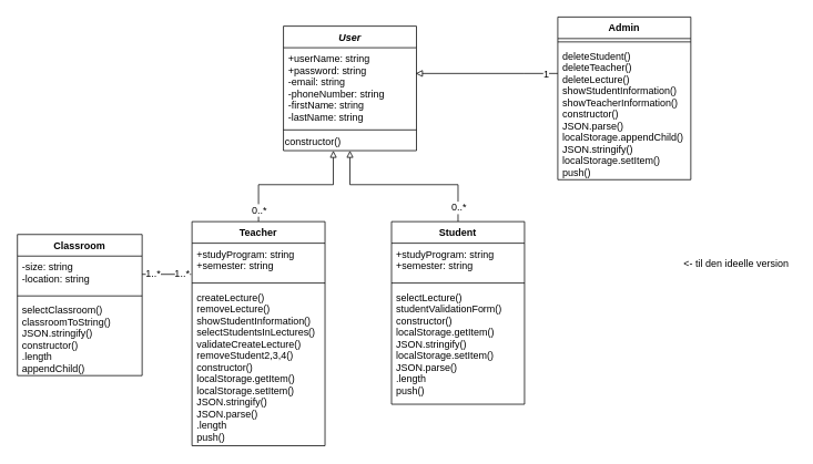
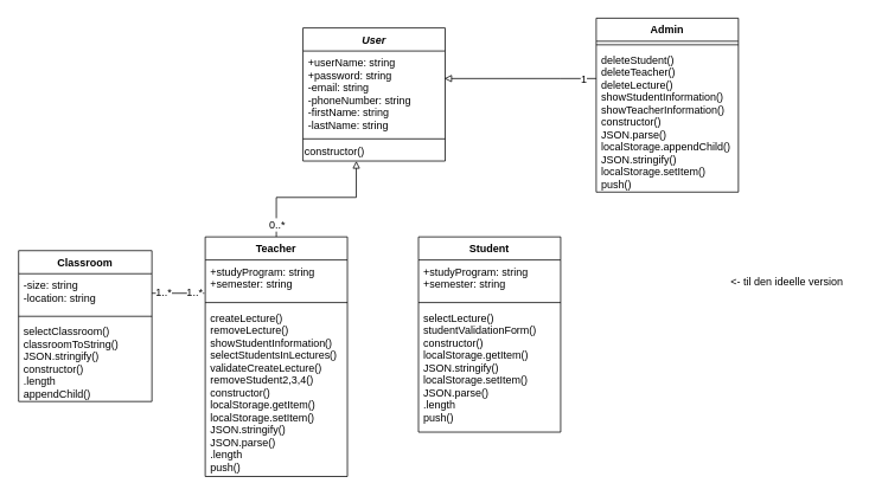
  <mxCell id="0" />
  <mxCell id="1" parent="0" />
- <mxCell id="2" value="" style="edgeStyle=orthogonalEdgeStyle;rounded=0;orthogonalLoop=1;jettySize=auto;html=1;startArrow=block;startFill=0;endArrow=none;endFill=0;" parent="1" source="8" target="19" edge="1"><mxGeometry relative="1" as="geometry"><Array as="points"><mxPoint x="420" y="222" /><mxPoint x="550" y="222" /></Array></mxGeometry></mxCell>
- <mxCell id="3" value="0..*" style="text;html=1;align=center;verticalAlign=middle;resizable=0;points=[];;labelBackgroundColor=#ffffff;" parent="2" vertex="1" connectable="0"><mxGeometry x="0.838" relative="1" as="geometry"><mxPoint as="offset" /></mxGeometry></mxCell>
  <mxCell id="4" value="" style="edgeStyle=orthogonalEdgeStyle;rounded=0;orthogonalLoop=1;jettySize=auto;html=1;startArrow=block;startFill=0;endArrow=none;endFill=0;" parent="1" source="8" target="15" edge="1"><mxGeometry relative="1" as="geometry"><Array as="points"><mxPoint x="400" y="222" /><mxPoint x="310" y="222" /></Array></mxGeometry></mxCell>
  <mxCell id="5" value="0..*" style="text;html=1;align=center;verticalAlign=middle;resizable=0;points=[];;labelBackgroundColor=#ffffff;" parent="4" vertex="1" connectable="0"><mxGeometry x="0.835" relative="1" as="geometry"><mxPoint as="offset" /></mxGeometry></mxCell>
  <mxCell id="6" value="" style="edgeStyle=orthogonalEdgeStyle;rounded=0;orthogonalLoop=1;jettySize=auto;html=1;startArrow=block;startFill=0;endArrow=none;endFill=0;exitX=0.994;exitY=0.33;exitDx=0;exitDy=0;exitPerimeter=0;" parent="1" source="9" target="12" edge="1"><mxGeometry relative="1" as="geometry"><mxPoint x="510" y="130" as="sourcePoint" /><Array as="points"><mxPoint x="630" y="88" /><mxPoint x="630" y="88" /></Array></mxGeometry></mxCell>
  <mxCell id="7" value="1" style="text;html=1;align=center;verticalAlign=middle;resizable=0;points=[];;labelBackgroundColor=#ffffff;" parent="6" vertex="1" connectable="0"><mxGeometry x="0.825" relative="1" as="geometry"><mxPoint as="offset" /></mxGeometry></mxCell>
  <mxCell id="8" value="User" style="swimlane;fontStyle=3;align=center;verticalAlign=top;childLayout=stackLayout;horizontal=1;startSize=26;horizontalStack=0;resizeParent=1;resizeParentMax=0;resizeLast=0;collapsible=1;marginBottom=0;" parent="1" vertex="1"><mxGeometry x="340" y="31" width="160" height="150" as="geometry"><mxRectangle x="350" y="29" width="70" height="26" as="alternateBounds" /></mxGeometry></mxCell>
  <mxCell id="9" value="+userName: string&#10;+password: string&#10;-email: string&#10;-phoneNumber: string&#10;-firstName: string&#10;-lastName: string&#10;" style="text;strokeColor=none;fillColor=none;align=left;verticalAlign=top;spacingLeft=4;spacingRight=4;overflow=hidden;rotatable=0;points=[[0,0.5],[1,0.5]];portConstraint=eastwest;" parent="8" vertex="1"><mxGeometry y="26" width="160" height="94" as="geometry" /></mxCell>
  <mxCell id="10" value="" style="line;strokeWidth=1;fillColor=none;align=left;verticalAlign=middle;spacingTop=-1;spacingLeft=3;spacingRight=3;rotatable=0;labelPosition=right;points=[];portConstraint=eastwest;" parent="8" vertex="1"><mxGeometry y="120" width="160" height="10" as="geometry" /></mxCell>
  <mxCell id="11" value="constructor()" style="text;html=1;align=left;verticalAlign=middle;resizable=0;points=[];;autosize=1;" parent="8" vertex="1"><mxGeometry y="130" width="160" height="20" as="geometry" /></mxCell>
  <mxCell id="12" value="Admin" style="swimlane;fontStyle=1;align=center;verticalAlign=top;childLayout=stackLayout;horizontal=1;startSize=26;horizontalStack=0;resizeParent=1;resizeParentMax=0;resizeLast=0;collapsible=1;marginBottom=0;" parent="1" vertex="1"><mxGeometry x="670" y="20" width="160" height="196" as="geometry"><mxRectangle x="350" y="29" width="70" height="26" as="alternateBounds" /></mxGeometry></mxCell>
  <mxCell id="13" value="" style="line;strokeWidth=1;fillColor=none;align=left;verticalAlign=middle;spacingTop=-1;spacingLeft=3;spacingRight=3;rotatable=0;labelPosition=right;points=[];portConstraint=eastwest;" parent="12" vertex="1"><mxGeometry y="26" width="160" height="8" as="geometry" /></mxCell>
  <mxCell id="14" value="deleteStudent()&#10;deleteTeacher()&#10;deleteLecture()&#10;showStudentInformation()&#10;showTeacherInformation()&#10;constructor()&#10;JSON.parse()&#10;localStorage.appendChild()&#10;JSON.stringify()&#10;localStorage.setItem()&#10;push()&#10;&#10;&#10;" style="text;strokeColor=none;fillColor=none;align=left;verticalAlign=top;spacingLeft=4;spacingRight=4;overflow=hidden;rotatable=0;points=[[0,0.5],[1,0.5]];portConstraint=eastwest;" parent="12" vertex="1"><mxGeometry y="34" width="160" height="162" as="geometry" /></mxCell>
  <mxCell id="15" value="Teacher" style="swimlane;fontStyle=1;align=center;verticalAlign=top;childLayout=stackLayout;horizontal=1;startSize=26;horizontalStack=0;resizeParent=1;resizeParentMax=0;resizeLast=0;collapsible=1;marginBottom=0;" parent="1" vertex="1"><mxGeometry x="230" y="266.5" width="160" height="270" as="geometry"><mxRectangle x="350" y="29" width="70" height="26" as="alternateBounds" /></mxGeometry></mxCell>
  <mxCell id="16" value="+studyProgram: string&#10;+semester: string" style="text;strokeColor=none;fillColor=none;align=left;verticalAlign=top;spacingLeft=4;spacingRight=4;overflow=hidden;rotatable=0;points=[[0,0.5],[1,0.5]];portConstraint=eastwest;" parent="15" vertex="1"><mxGeometry y="26" width="160" height="44" as="geometry" /></mxCell>
  <mxCell id="17" value="" style="line;strokeWidth=1;fillColor=none;align=left;verticalAlign=middle;spacingTop=-1;spacingLeft=3;spacingRight=3;rotatable=0;labelPosition=right;points=[];portConstraint=eastwest;" parent="15" vertex="1"><mxGeometry y="70" width="160" height="8" as="geometry" /></mxCell>
  <mxCell id="18" value="createLecture()&#10;removeLecture()&#10;showStudentInformation()&#10;selectStudentsInLectures()&#10;validateCreateLecture()&#10;removeStudent2,3,4()&#10;constructor()&#10;localStorage.getItem()&#10;localStorage.setItem()&#10;JSON.stringify()&#10;JSON.parse()&#10;.length&#10;push()&#10;" style="text;strokeColor=none;fillColor=none;align=left;verticalAlign=top;spacingLeft=4;spacingRight=4;overflow=hidden;rotatable=0;points=[[0,0.5],[1,0.5]];portConstraint=eastwest;" parent="15" vertex="1"><mxGeometry y="78" width="160" height="192" as="geometry" /></mxCell>
  <mxCell id="19" value="Student" style="swimlane;fontStyle=1;align=center;verticalAlign=top;childLayout=stackLayout;horizontal=1;startSize=26;horizontalStack=0;resizeParent=1;resizeParentMax=0;resizeLast=0;collapsible=1;marginBottom=0;" parent="1" vertex="1"><mxGeometry x="470" y="266.5" width="160" height="220" as="geometry"><mxRectangle x="350" y="29" width="70" height="26" as="alternateBounds" /></mxGeometry></mxCell>
  <mxCell id="20" value="+studyProgram: string&#10;+semester: string" style="text;strokeColor=none;fillColor=none;align=left;verticalAlign=top;spacingLeft=4;spacingRight=4;overflow=hidden;rotatable=0;points=[[0,0.5],[1,0.5]];portConstraint=eastwest;" parent="19" vertex="1"><mxGeometry y="26" width="160" height="44" as="geometry" /></mxCell>
  <mxCell id="21" value="" style="line;strokeWidth=1;fillColor=none;align=left;verticalAlign=middle;spacingTop=-1;spacingLeft=3;spacingRight=3;rotatable=0;labelPosition=right;points=[];portConstraint=eastwest;" parent="19" vertex="1"><mxGeometry y="70" width="160" height="8" as="geometry" /></mxCell>
  <mxCell id="22" value="selectLecture()&#10;studentValidationForm()&#10;constructor()&#10;localStorage.getItem()&#10;JSON.stringify()&#10;localStorage.setItem()&#10;JSON.parse()&#10;.length&#10;push()" style="text;strokeColor=none;fillColor=none;align=left;verticalAlign=top;spacingLeft=4;spacingRight=4;overflow=hidden;rotatable=0;points=[[0,0.5],[1,0.5]];portConstraint=eastwest;" parent="19" vertex="1"><mxGeometry y="78" width="160" height="142" as="geometry" /></mxCell>
  <mxCell id="23" value="Classroom" style="swimlane;fontStyle=1;align=center;verticalAlign=top;childLayout=stackLayout;horizontal=1;startSize=26;horizontalStack=0;resizeParent=1;resizeParentMax=0;resizeLast=0;collapsible=1;marginBottom=0;" parent="1" vertex="1"><mxGeometry x="20" y="282" width="150" height="170" as="geometry" /></mxCell>
  <mxCell id="24" value="-size: string&#10;-location: string" style="text;strokeColor=none;fillColor=none;align=left;verticalAlign=top;spacingLeft=4;spacingRight=4;overflow=hidden;rotatable=0;points=[[0,0.5],[1,0.5]];portConstraint=eastwest;" parent="23" vertex="1"><mxGeometry y="26" width="150" height="44" as="geometry" /></mxCell>
  <mxCell id="25" value="" style="line;strokeWidth=1;fillColor=none;align=left;verticalAlign=middle;spacingTop=-1;spacingLeft=3;spacingRight=3;rotatable=0;labelPosition=right;points=[];portConstraint=eastwest;" parent="23" vertex="1"><mxGeometry y="70" width="150" height="8" as="geometry" /></mxCell>
  <mxCell id="26" value="selectClassroom()&#10;classroomToString()&#10;JSON.stringify()&#10;constructor()&#10;.length&#10;appendChild()&#10;&#10;" style="text;strokeColor=none;fillColor=none;align=left;verticalAlign=top;spacingLeft=4;spacingRight=4;overflow=hidden;rotatable=0;points=[[0,0.5],[1,0.5]];portConstraint=eastwest;" parent="23" vertex="1"><mxGeometry y="78" width="150" height="92" as="geometry" /></mxCell>
  <mxCell id="27" style="edgeStyle=orthogonalEdgeStyle;rounded=0;orthogonalLoop=1;jettySize=auto;html=1;entryX=-0.006;entryY=0.852;entryDx=0;entryDy=0;entryPerimeter=0;startArrow=none;startFill=0;endArrow=none;endFill=0;" parent="1" source="24" target="16" edge="1"><mxGeometry relative="1" as="geometry" /></mxCell>
  <mxCell id="28" value="1..*" style="text;html=1;align=center;verticalAlign=middle;resizable=0;points=[];;labelBackgroundColor=#ffffff;" parent="27" vertex="1" connectable="0"><mxGeometry x="-0.762" y="1" relative="1" as="geometry"><mxPoint x="5" as="offset" /></mxGeometry></mxCell>
  <mxCell id="29" value="1..*" style="text;html=1;align=center;verticalAlign=middle;resizable=0;points=[];;labelBackgroundColor=#ffffff;" parent="27" vertex="1" connectable="0"><mxGeometry x="0.738" relative="1" as="geometry"><mxPoint x="-4" as="offset" /></mxGeometry></mxCell>
  <mxCell id="30" value="&amp;lt;- til den ideelle version" style="text;html=1;strokeColor=none;fillColor=none;align=center;verticalAlign=middle;whiteSpace=wrap;rounded=0;" parent="1" vertex="1"><mxGeometry x="815" y="307" width="140" height="20" as="geometry" /></mxCell>
